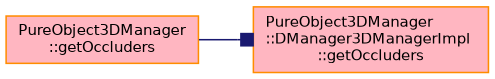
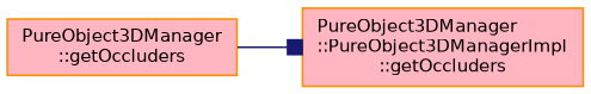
  digraph {
    rankdir=LR
    node [color=darkorange fillcolor=lightpink fontname=Helvetica fontsize=10 shape=record style=filled]
    n1 [fontcolor=black height=0.2 label="PureObject3DManager\l::getOccluders" width=0.4]
-   n2 [height=0.2 label="PureObject3DManager\l::DManager3DManagerImpl\l::getOccluders" width=0.4]
+   n2 [height=0.2 label="PureObject3DManager\l::PureObject3DManagerImpl\l::getOccluders" width=0.4]
    n1 -> n2 [color=midnightblue fontname=Helvetica fontsize=10 labelfontname=Helvetica labelfontsize=10 style=solid arrowhead=box]
  }
